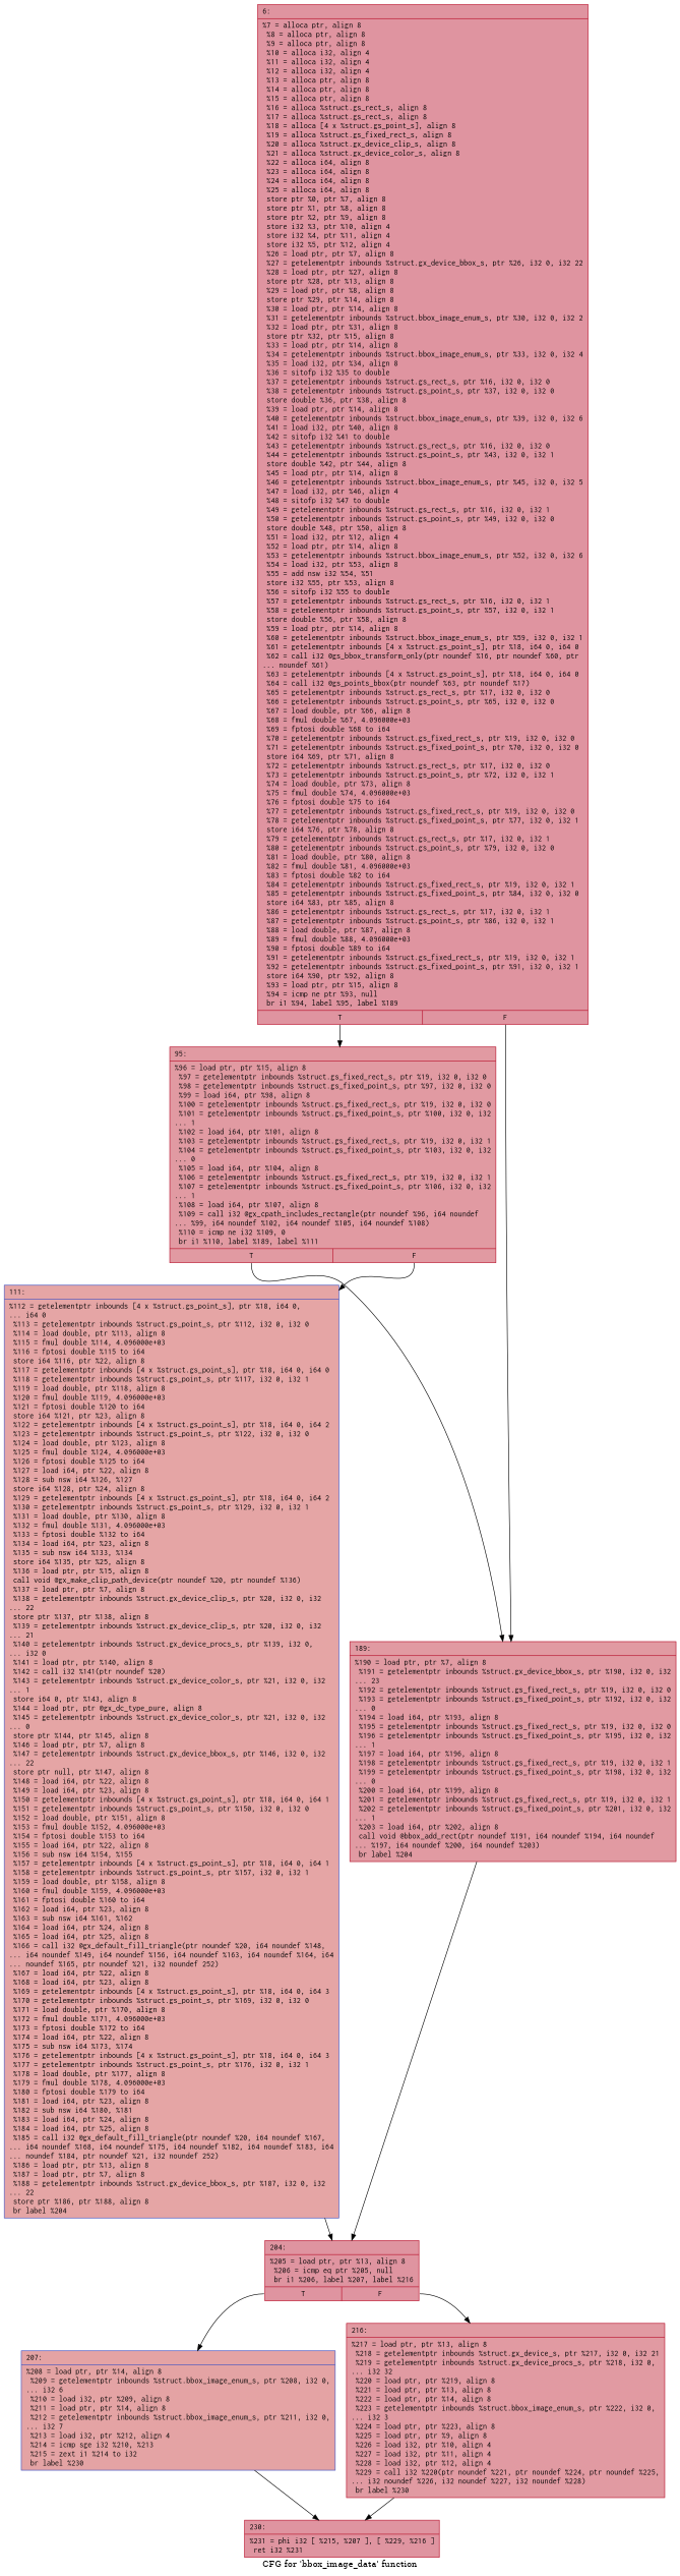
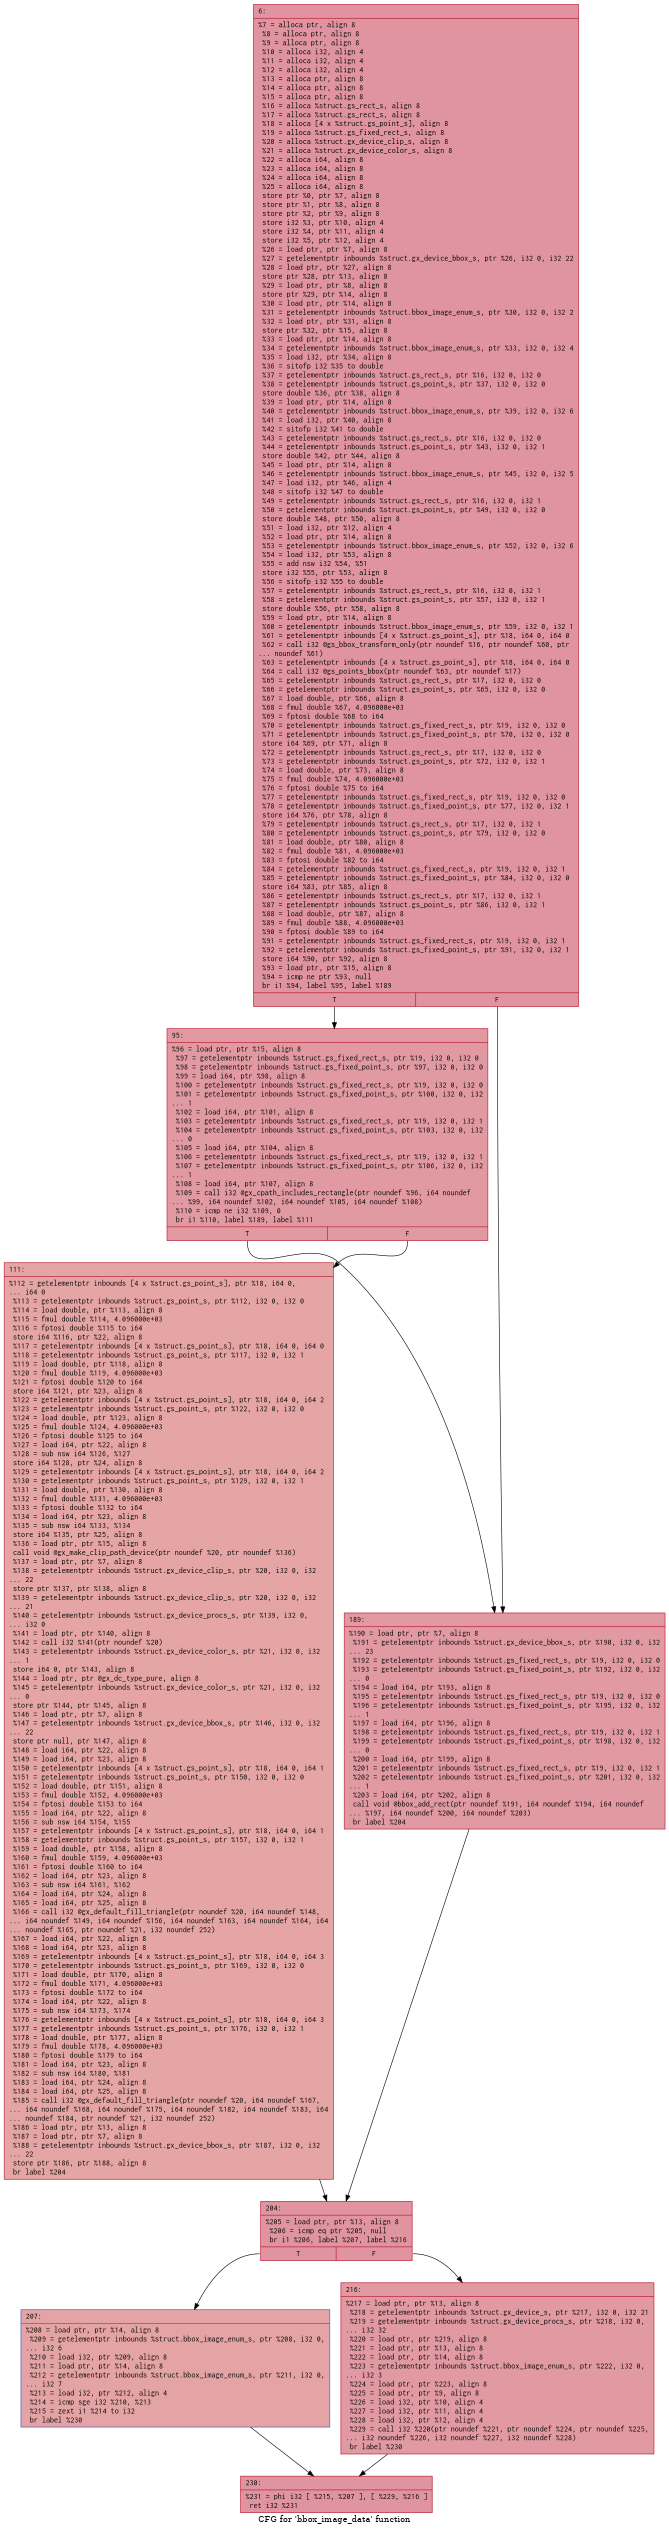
  digraph {
    label="CFG for 'bbox_image_data' function"
    node [color="#b70d28ff" fillcolor="#b70d2870" fontname=Courier shape=record style=filled]
    n1 [label="{6:\l|  %7 = alloca ptr, align 8\l  %8 = alloca ptr, align 8\l  %9 = alloca ptr, align 8\l  %10 = alloca i32, align 4\l  %11 = alloca i32, align 4\l  %12 = alloca i32, align 4\l  %13 = alloca ptr, align 8\l  %14 = alloca ptr, align 8\l  %15 = alloca ptr, align 8\l  %16 = alloca %struct.gs_rect_s, align 8\l  %17 = alloca %struct.gs_rect_s, align 8\l  %18 = alloca [4 x %struct.gs_point_s], align 8\l  %19 = alloca %struct.gs_fixed_rect_s, align 8\l  %20 = alloca %struct.gx_device_clip_s, align 8\l  %21 = alloca %struct.gx_device_color_s, align 8\l  %22 = alloca i64, align 8\l  %23 = alloca i64, align 8\l  %24 = alloca i64, align 8\l  %25 = alloca i64, align 8\l  store ptr %0, ptr %7, align 8\l  store ptr %1, ptr %8, align 8\l  store ptr %2, ptr %9, align 8\l  store i32 %3, ptr %10, align 4\l  store i32 %4, ptr %11, align 4\l  store i32 %5, ptr %12, align 4\l  %26 = load ptr, ptr %7, align 8\l  %27 = getelementptr inbounds %struct.gx_device_bbox_s, ptr %26, i32 0, i32 22\l  %28 = load ptr, ptr %27, align 8\l  store ptr %28, ptr %13, align 8\l  %29 = load ptr, ptr %8, align 8\l  store ptr %29, ptr %14, align 8\l  %30 = load ptr, ptr %14, align 8\l  %31 = getelementptr inbounds %struct.bbox_image_enum_s, ptr %30, i32 0, i32 2\l  %32 = load ptr, ptr %31, align 8\l  store ptr %32, ptr %15, align 8\l  %33 = load ptr, ptr %14, align 8\l  %34 = getelementptr inbounds %struct.bbox_image_enum_s, ptr %33, i32 0, i32 4\l  %35 = load i32, ptr %34, align 8\l  %36 = sitofp i32 %35 to double\l  %37 = getelementptr inbounds %struct.gs_rect_s, ptr %16, i32 0, i32 0\l  %38 = getelementptr inbounds %struct.gs_point_s, ptr %37, i32 0, i32 0\l  store double %36, ptr %38, align 8\l  %39 = load ptr, ptr %14, align 8\l  %40 = getelementptr inbounds %struct.bbox_image_enum_s, ptr %39, i32 0, i32 6\l  %41 = load i32, ptr %40, align 8\l  %42 = sitofp i32 %41 to double\l  %43 = getelementptr inbounds %struct.gs_rect_s, ptr %16, i32 0, i32 0\l  %44 = getelementptr inbounds %struct.gs_point_s, ptr %43, i32 0, i32 1\l  store double %42, ptr %44, align 8\l  %45 = load ptr, ptr %14, align 8\l  %46 = getelementptr inbounds %struct.bbox_image_enum_s, ptr %45, i32 0, i32 5\l  %47 = load i32, ptr %46, align 4\l  %48 = sitofp i32 %47 to double\l  %49 = getelementptr inbounds %struct.gs_rect_s, ptr %16, i32 0, i32 1\l  %50 = getelementptr inbounds %struct.gs_point_s, ptr %49, i32 0, i32 0\l  store double %48, ptr %50, align 8\l  %51 = load i32, ptr %12, align 4\l  %52 = load ptr, ptr %14, align 8\l  %53 = getelementptr inbounds %struct.bbox_image_enum_s, ptr %52, i32 0, i32 6\l  %54 = load i32, ptr %53, align 8\l  %55 = add nsw i32 %54, %51\l  store i32 %55, ptr %53, align 8\l  %56 = sitofp i32 %55 to double\l  %57 = getelementptr inbounds %struct.gs_rect_s, ptr %16, i32 0, i32 1\l  %58 = getelementptr inbounds %struct.gs_point_s, ptr %57, i32 0, i32 1\l  store double %56, ptr %58, align 8\l  %59 = load ptr, ptr %14, align 8\l  %60 = getelementptr inbounds %struct.bbox_image_enum_s, ptr %59, i32 0, i32 1\l  %61 = getelementptr inbounds [4 x %struct.gs_point_s], ptr %18, i64 0, i64 0\l  %62 = call i32 @gs_bbox_transform_only(ptr noundef %16, ptr noundef %60, ptr\l... noundef %61)\l  %63 = getelementptr inbounds [4 x %struct.gs_point_s], ptr %18, i64 0, i64 0\l  %64 = call i32 @gs_points_bbox(ptr noundef %63, ptr noundef %17)\l  %65 = getelementptr inbounds %struct.gs_rect_s, ptr %17, i32 0, i32 0\l  %66 = getelementptr inbounds %struct.gs_point_s, ptr %65, i32 0, i32 0\l  %67 = load double, ptr %66, align 8\l  %68 = fmul double %67, 4.096000e+03\l  %69 = fptosi double %68 to i64\l  %70 = getelementptr inbounds %struct.gs_fixed_rect_s, ptr %19, i32 0, i32 0\l  %71 = getelementptr inbounds %struct.gs_fixed_point_s, ptr %70, i32 0, i32 0\l  store i64 %69, ptr %71, align 8\l  %72 = getelementptr inbounds %struct.gs_rect_s, ptr %17, i32 0, i32 0\l  %73 = getelementptr inbounds %struct.gs_point_s, ptr %72, i32 0, i32 1\l  %74 = load double, ptr %73, align 8\l  %75 = fmul double %74, 4.096000e+03\l  %76 = fptosi double %75 to i64\l  %77 = getelementptr inbounds %struct.gs_fixed_rect_s, ptr %19, i32 0, i32 0\l  %78 = getelementptr inbounds %struct.gs_fixed_point_s, ptr %77, i32 0, i32 1\l  store i64 %76, ptr %78, align 8\l  %79 = getelementptr inbounds %struct.gs_rect_s, ptr %17, i32 0, i32 1\l  %80 = getelementptr inbounds %struct.gs_point_s, ptr %79, i32 0, i32 0\l  %81 = load double, ptr %80, align 8\l  %82 = fmul double %81, 4.096000e+03\l  %83 = fptosi double %82 to i64\l  %84 = getelementptr inbounds %struct.gs_fixed_rect_s, ptr %19, i32 0, i32 1\l  %85 = getelementptr inbounds %struct.gs_fixed_point_s, ptr %84, i32 0, i32 0\l  store i64 %83, ptr %85, align 8\l  %86 = getelementptr inbounds %struct.gs_rect_s, ptr %17, i32 0, i32 1\l  %87 = getelementptr inbounds %struct.gs_point_s, ptr %86, i32 0, i32 1\l  %88 = load double, ptr %87, align 8\l  %89 = fmul double %88, 4.096000e+03\l  %90 = fptosi double %89 to i64\l  %91 = getelementptr inbounds %struct.gs_fixed_rect_s, ptr %19, i32 0, i32 1\l  %92 = getelementptr inbounds %struct.gs_fixed_point_s, ptr %91, i32 0, i32 1\l  store i64 %90, ptr %92, align 8\l  %93 = load ptr, ptr %15, align 8\l  %94 = icmp ne ptr %93, null\l  br i1 %94, label %95, label %189\l|{<s0>T|<s1>F}}"]
    n2 [fillcolor="#bb1b2c70" label="{95:\l|  %96 = load ptr, ptr %15, align 8\l  %97 = getelementptr inbounds %struct.gs_fixed_rect_s, ptr %19, i32 0, i32 0\l  %98 = getelementptr inbounds %struct.gs_fixed_point_s, ptr %97, i32 0, i32 0\l  %99 = load i64, ptr %98, align 8\l  %100 = getelementptr inbounds %struct.gs_fixed_rect_s, ptr %19, i32 0, i32 0\l  %101 = getelementptr inbounds %struct.gs_fixed_point_s, ptr %100, i32 0, i32\l... 1\l  %102 = load i64, ptr %101, align 8\l  %103 = getelementptr inbounds %struct.gs_fixed_rect_s, ptr %19, i32 0, i32 1\l  %104 = getelementptr inbounds %struct.gs_fixed_point_s, ptr %103, i32 0, i32\l... 0\l  %105 = load i64, ptr %104, align 8\l  %106 = getelementptr inbounds %struct.gs_fixed_rect_s, ptr %19, i32 0, i32 1\l  %107 = getelementptr inbounds %struct.gs_fixed_point_s, ptr %106, i32 0, i32\l... 1\l  %108 = load i64, ptr %107, align 8\l  %109 = call i32 @gx_cpath_includes_rectangle(ptr noundef %96, i64 noundef\l... %99, i64 noundef %102, i64 noundef %105, i64 noundef %108)\l  %110 = icmp ne i32 %109, 0\l  br i1 %110, label %189, label %111\l|{<s0>T|<s1>F}}"]
    n3 [fillcolor="#bb1b2c70" label="{189:\l|  %190 = load ptr, ptr %7, align 8\l  %191 = getelementptr inbounds %struct.gx_device_bbox_s, ptr %190, i32 0, i32\l... 23\l  %192 = getelementptr inbounds %struct.gs_fixed_rect_s, ptr %19, i32 0, i32 0\l  %193 = getelementptr inbounds %struct.gs_fixed_point_s, ptr %192, i32 0, i32\l... 0\l  %194 = load i64, ptr %193, align 8\l  %195 = getelementptr inbounds %struct.gs_fixed_rect_s, ptr %19, i32 0, i32 0\l  %196 = getelementptr inbounds %struct.gs_fixed_point_s, ptr %195, i32 0, i32\l... 1\l  %197 = load i64, ptr %196, align 8\l  %198 = getelementptr inbounds %struct.gs_fixed_rect_s, ptr %19, i32 0, i32 1\l  %199 = getelementptr inbounds %struct.gs_fixed_point_s, ptr %198, i32 0, i32\l... 0\l  %200 = load i64, ptr %199, align 8\l  %201 = getelementptr inbounds %struct.gs_fixed_rect_s, ptr %19, i32 0, i32 1\l  %202 = getelementptr inbounds %struct.gs_fixed_point_s, ptr %201, i32 0, i32\l... 1\l  %203 = load i64, ptr %202, align 8\l  call void @bbox_add_rect(ptr noundef %191, i64 noundef %194, i64 noundef\l... %197, i64 noundef %200, i64 noundef %203)\l  br label %204\l}"]
-   n4 [color="#3d50c3ff" fillcolor="#c5333470" label="{111:\l|  %112 = getelementptr inbounds [4 x %struct.gs_point_s], ptr %18, i64 0,\l... i64 0\l  %113 = getelementptr inbounds %struct.gs_point_s, ptr %112, i32 0, i32 0\l  %114 = load double, ptr %113, align 8\l  %115 = fmul double %114, 4.096000e+03\l  %116 = fptosi double %115 to i64\l  store i64 %116, ptr %22, align 8\l  %117 = getelementptr inbounds [4 x %struct.gs_point_s], ptr %18, i64 0, i64 0\l  %118 = getelementptr inbounds %struct.gs_point_s, ptr %117, i32 0, i32 1\l  %119 = load double, ptr %118, align 8\l  %120 = fmul double %119, 4.096000e+03\l  %121 = fptosi double %120 to i64\l  store i64 %121, ptr %23, align 8\l  %122 = getelementptr inbounds [4 x %struct.gs_point_s], ptr %18, i64 0, i64 2\l  %123 = getelementptr inbounds %struct.gs_point_s, ptr %122, i32 0, i32 0\l  %124 = load double, ptr %123, align 8\l  %125 = fmul double %124, 4.096000e+03\l  %126 = fptosi double %125 to i64\l  %127 = load i64, ptr %22, align 8\l  %128 = sub nsw i64 %126, %127\l  store i64 %128, ptr %24, align 8\l  %129 = getelementptr inbounds [4 x %struct.gs_point_s], ptr %18, i64 0, i64 2\l  %130 = getelementptr inbounds %struct.gs_point_s, ptr %129, i32 0, i32 1\l  %131 = load double, ptr %130, align 8\l  %132 = fmul double %131, 4.096000e+03\l  %133 = fptosi double %132 to i64\l  %134 = load i64, ptr %23, align 8\l  %135 = sub nsw i64 %133, %134\l  store i64 %135, ptr %25, align 8\l  %136 = load ptr, ptr %15, align 8\l  call void @gx_make_clip_path_device(ptr noundef %20, ptr noundef %136)\l  %137 = load ptr, ptr %7, align 8\l  %138 = getelementptr inbounds %struct.gx_device_clip_s, ptr %20, i32 0, i32\l... 22\l  store ptr %137, ptr %138, align 8\l  %139 = getelementptr inbounds %struct.gx_device_clip_s, ptr %20, i32 0, i32\l... 21\l  %140 = getelementptr inbounds %struct.gx_device_procs_s, ptr %139, i32 0,\l... i32 0\l  %141 = load ptr, ptr %140, align 8\l  %142 = call i32 %141(ptr noundef %20)\l  %143 = getelementptr inbounds %struct.gx_device_color_s, ptr %21, i32 0, i32\l... 1\l  store i64 0, ptr %143, align 8\l  %144 = load ptr, ptr @gx_dc_type_pure, align 8\l  %145 = getelementptr inbounds %struct.gx_device_color_s, ptr %21, i32 0, i32\l... 0\l  store ptr %144, ptr %145, align 8\l  %146 = load ptr, ptr %7, align 8\l  %147 = getelementptr inbounds %struct.gx_device_bbox_s, ptr %146, i32 0, i32\l... 22\l  store ptr null, ptr %147, align 8\l  %148 = load i64, ptr %22, align 8\l  %149 = load i64, ptr %23, align 8\l  %150 = getelementptr inbounds [4 x %struct.gs_point_s], ptr %18, i64 0, i64 1\l  %151 = getelementptr inbounds %struct.gs_point_s, ptr %150, i32 0, i32 0\l  %152 = load double, ptr %151, align 8\l  %153 = fmul double %152, 4.096000e+03\l  %154 = fptosi double %153 to i64\l  %155 = load i64, ptr %22, align 8\l  %156 = sub nsw i64 %154, %155\l  %157 = getelementptr inbounds [4 x %struct.gs_point_s], ptr %18, i64 0, i64 1\l  %158 = getelementptr inbounds %struct.gs_point_s, ptr %157, i32 0, i32 1\l  %159 = load double, ptr %158, align 8\l  %160 = fmul double %159, 4.096000e+03\l  %161 = fptosi double %160 to i64\l  %162 = load i64, ptr %23, align 8\l  %163 = sub nsw i64 %161, %162\l  %164 = load i64, ptr %24, align 8\l  %165 = load i64, ptr %25, align 8\l  %166 = call i32 @gx_default_fill_triangle(ptr noundef %20, i64 noundef %148,\l... i64 noundef %149, i64 noundef %156, i64 noundef %163, i64 noundef %164, i64\l... noundef %165, ptr noundef %21, i32 noundef 252)\l  %167 = load i64, ptr %22, align 8\l  %168 = load i64, ptr %23, align 8\l  %169 = getelementptr inbounds [4 x %struct.gs_point_s], ptr %18, i64 0, i64 3\l  %170 = getelementptr inbounds %struct.gs_point_s, ptr %169, i32 0, i32 0\l  %171 = load double, ptr %170, align 8\l  %172 = fmul double %171, 4.096000e+03\l  %173 = fptosi double %172 to i64\l  %174 = load i64, ptr %22, align 8\l  %175 = sub nsw i64 %173, %174\l  %176 = getelementptr inbounds [4 x %struct.gs_point_s], ptr %18, i64 0, i64 3\l  %177 = getelementptr inbounds %struct.gs_point_s, ptr %176, i32 0, i32 1\l  %178 = load double, ptr %177, align 8\l  %179 = fmul double %178, 4.096000e+03\l  %180 = fptosi double %179 to i64\l  %181 = load i64, ptr %23, align 8\l  %182 = sub nsw i64 %180, %181\l  %183 = load i64, ptr %24, align 8\l  %184 = load i64, ptr %25, align 8\l  %185 = call i32 @gx_default_fill_triangle(ptr noundef %20, i64 noundef %167,\l... i64 noundef %168, i64 noundef %175, i64 noundef %182, i64 noundef %183, i64\l... noundef %184, ptr noundef %21, i32 noundef 252)\l  %186 = load ptr, ptr %13, align 8\l  %187 = load ptr, ptr %7, align 8\l  %188 = getelementptr inbounds %struct.gx_device_bbox_s, ptr %187, i32 0, i32\l... 22\l  store ptr %186, ptr %188, align 8\l  br label %204\l}"]
+   n4 [fillcolor="#c5333470" label="{111:\l|  %112 = getelementptr inbounds [4 x %struct.gs_point_s], ptr %18, i64 0,\l... i64 0\l  %113 = getelementptr inbounds %struct.gs_point_s, ptr %112, i32 0, i32 0\l  %114 = load double, ptr %113, align 8\l  %115 = fmul double %114, 4.096000e+03\l  %116 = fptosi double %115 to i64\l  store i64 %116, ptr %22, align 8\l  %117 = getelementptr inbounds [4 x %struct.gs_point_s], ptr %18, i64 0, i64 0\l  %118 = getelementptr inbounds %struct.gs_point_s, ptr %117, i32 0, i32 1\l  %119 = load double, ptr %118, align 8\l  %120 = fmul double %119, 4.096000e+03\l  %121 = fptosi double %120 to i64\l  store i64 %121, ptr %23, align 8\l  %122 = getelementptr inbounds [4 x %struct.gs_point_s], ptr %18, i64 0, i64 2\l  %123 = getelementptr inbounds %struct.gs_point_s, ptr %122, i32 0, i32 0\l  %124 = load double, ptr %123, align 8\l  %125 = fmul double %124, 4.096000e+03\l  %126 = fptosi double %125 to i64\l  %127 = load i64, ptr %22, align 8\l  %128 = sub nsw i64 %126, %127\l  store i64 %128, ptr %24, align 8\l  %129 = getelementptr inbounds [4 x %struct.gs_point_s], ptr %18, i64 0, i64 2\l  %130 = getelementptr inbounds %struct.gs_point_s, ptr %129, i32 0, i32 1\l  %131 = load double, ptr %130, align 8\l  %132 = fmul double %131, 4.096000e+03\l  %133 = fptosi double %132 to i64\l  %134 = load i64, ptr %23, align 8\l  %135 = sub nsw i64 %133, %134\l  store i64 %135, ptr %25, align 8\l  %136 = load ptr, ptr %15, align 8\l  call void @gx_make_clip_path_device(ptr noundef %20, ptr noundef %136)\l  %137 = load ptr, ptr %7, align 8\l  %138 = getelementptr inbounds %struct.gx_device_clip_s, ptr %20, i32 0, i32\l... 22\l  store ptr %137, ptr %138, align 8\l  %139 = getelementptr inbounds %struct.gx_device_clip_s, ptr %20, i32 0, i32\l... 21\l  %140 = getelementptr inbounds %struct.gx_device_procs_s, ptr %139, i32 0,\l... i32 0\l  %141 = load ptr, ptr %140, align 8\l  %142 = call i32 %141(ptr noundef %20)\l  %143 = getelementptr inbounds %struct.gx_device_color_s, ptr %21, i32 0, i32\l... 1\l  store i64 0, ptr %143, align 8\l  %144 = load ptr, ptr @gx_dc_type_pure, align 8\l  %145 = getelementptr inbounds %struct.gx_device_color_s, ptr %21, i32 0, i32\l... 0\l  store ptr %144, ptr %145, align 8\l  %146 = load ptr, ptr %7, align 8\l  %147 = getelementptr inbounds %struct.gx_device_bbox_s, ptr %146, i32 0, i32\l... 22\l  store ptr null, ptr %147, align 8\l  %148 = load i64, ptr %22, align 8\l  %149 = load i64, ptr %23, align 8\l  %150 = getelementptr inbounds [4 x %struct.gs_point_s], ptr %18, i64 0, i64 1\l  %151 = getelementptr inbounds %struct.gs_point_s, ptr %150, i32 0, i32 0\l  %152 = load double, ptr %151, align 8\l  %153 = fmul double %152, 4.096000e+03\l  %154 = fptosi double %153 to i64\l  %155 = load i64, ptr %22, align 8\l  %156 = sub nsw i64 %154, %155\l  %157 = getelementptr inbounds [4 x %struct.gs_point_s], ptr %18, i64 0, i64 1\l  %158 = getelementptr inbounds %struct.gs_point_s, ptr %157, i32 0, i32 1\l  %159 = load double, ptr %158, align 8\l  %160 = fmul double %159, 4.096000e+03\l  %161 = fptosi double %160 to i64\l  %162 = load i64, ptr %23, align 8\l  %163 = sub nsw i64 %161, %162\l  %164 = load i64, ptr %24, align 8\l  %165 = load i64, ptr %25, align 8\l  %166 = call i32 @gx_default_fill_triangle(ptr noundef %20, i64 noundef %148,\l... i64 noundef %149, i64 noundef %156, i64 noundef %163, i64 noundef %164, i64\l... noundef %165, ptr noundef %21, i32 noundef 252)\l  %167 = load i64, ptr %22, align 8\l  %168 = load i64, ptr %23, align 8\l  %169 = getelementptr inbounds [4 x %struct.gs_point_s], ptr %18, i64 0, i64 3\l  %170 = getelementptr inbounds %struct.gs_point_s, ptr %169, i32 0, i32 0\l  %171 = load double, ptr %170, align 8\l  %172 = fmul double %171, 4.096000e+03\l  %173 = fptosi double %172 to i64\l  %174 = load i64, ptr %22, align 8\l  %175 = sub nsw i64 %173, %174\l  %176 = getelementptr inbounds [4 x %struct.gs_point_s], ptr %18, i64 0, i64 3\l  %177 = getelementptr inbounds %struct.gs_point_s, ptr %176, i32 0, i32 1\l  %178 = load double, ptr %177, align 8\l  %179 = fmul double %178, 4.096000e+03\l  %180 = fptosi double %179 to i64\l  %181 = load i64, ptr %23, align 8\l  %182 = sub nsw i64 %180, %181\l  %183 = load i64, ptr %24, align 8\l  %184 = load i64, ptr %25, align 8\l  %185 = call i32 @gx_default_fill_triangle(ptr noundef %20, i64 noundef %167,\l... i64 noundef %168, i64 noundef %175, i64 noundef %182, i64 noundef %183, i64\l... noundef %184, ptr noundef %21, i32 noundef 252)\l  %186 = load ptr, ptr %13, align 8\l  %187 = load ptr, ptr %7, align 8\l  %188 = getelementptr inbounds %struct.gx_device_bbox_s, ptr %187, i32 0, i32\l... 22\l  store ptr %186, ptr %188, align 8\l  br label %204\l}"]
    n5 [label="{204:\l|  %205 = load ptr, ptr %13, align 8\l  %206 = icmp eq ptr %205, null\l  br i1 %206, label %207, label %216\l|{<s0>T|<s1>F}}"]
    n6 [color="#3d50c3ff" fillcolor="#c32e3170" label="{207:\l|  %208 = load ptr, ptr %14, align 8\l  %209 = getelementptr inbounds %struct.bbox_image_enum_s, ptr %208, i32 0,\l... i32 6\l  %210 = load i32, ptr %209, align 8\l  %211 = load ptr, ptr %14, align 8\l  %212 = getelementptr inbounds %struct.bbox_image_enum_s, ptr %211, i32 0,\l... i32 7\l  %213 = load i32, ptr %212, align 4\l  %214 = icmp sge i32 %210, %213\l  %215 = zext i1 %214 to i32\l  br label %230\l}"]
    n7 [fillcolor="#bb1b2c70" label="{216:\l|  %217 = load ptr, ptr %13, align 8\l  %218 = getelementptr inbounds %struct.gx_device_s, ptr %217, i32 0, i32 21\l  %219 = getelementptr inbounds %struct.gx_device_procs_s, ptr %218, i32 0,\l... i32 32\l  %220 = load ptr, ptr %219, align 8\l  %221 = load ptr, ptr %13, align 8\l  %222 = load ptr, ptr %14, align 8\l  %223 = getelementptr inbounds %struct.bbox_image_enum_s, ptr %222, i32 0,\l... i32 3\l  %224 = load ptr, ptr %223, align 8\l  %225 = load ptr, ptr %9, align 8\l  %226 = load i32, ptr %10, align 4\l  %227 = load i32, ptr %11, align 4\l  %228 = load i32, ptr %12, align 4\l  %229 = call i32 %220(ptr noundef %221, ptr noundef %224, ptr noundef %225,\l... i32 noundef %226, i32 noundef %227, i32 noundef %228)\l  br label %230\l}"]
    n8 [label="{230:\l|  %231 = phi i32 [ %215, %207 ], [ %229, %216 ]\l  ret i32 %231\l}"]
    n1 -> n2 [tailport=s0]
    n1 -> n3 [tailport=s1]
    n2 -> n3 [tailport=s0]
    n2 -> n4 [tailport=s1]
    n3 -> n5
    n4 -> n5
    n5 -> n6 [tailport=s0]
    n5 -> n7 [tailport=s1]
    n6 -> n8
    n7 -> n8
  }
